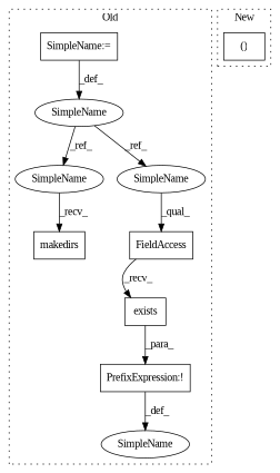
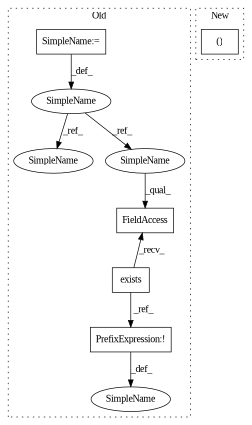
  digraph {
    fontname="Liberation Serif"
    node [a=42 fontname="Liberation Serif" l=2 s=2164 shape=box]
    edge [fontname="Liberation Serif"]
-   n1 [a=32 l="9,1" label=makedirs s="2215,2246"]
    n2 [label=SimpleName shape=ellipse l="" s=""]
    n3 [a=38 l=1 label="PrefixExpression:!" s=2163]
    n4 [a=32 l="7,1" label=exists s="2172,2201"]
    n5 [a=22 l=7 label=FieldAccess]
    n6 [label=SimpleName s=170 shape=ellipse]
    n7 [a=7 label="SimpleName:=" s=170]
    n8 [label=SimpleName s=2212 shape=ellipse]
    n9 [label=SimpleName shape=ellipse]
    n10 [a=106 l=15 label="()" s=1103]
    subgraph cluster_1 {
      label=Old
      style=dotted
-     n1
      n2
      n3
      n4
      n5
      n6
      n7
      n8
      n9
    }
    subgraph cluster_2 {
      label=New
      style=dotted
      n10
    }
    n3 -> n2 [label=_def_]
-   n4 -> n3 [label=_para_]
-   n5 -> n4 [label=_recv_]
+   n4 -> n3 [label=_ref_]
+   n4 -> n5 [label=_recv_]
    n6 -> n8 [label=_ref_]
    n6 -> n9 [label=_ref_]
    n7 -> n6 [label=_def_]
-   n8 -> n1 [label=_recv_]
    n9 -> n5 [label=_qual_]
  }
